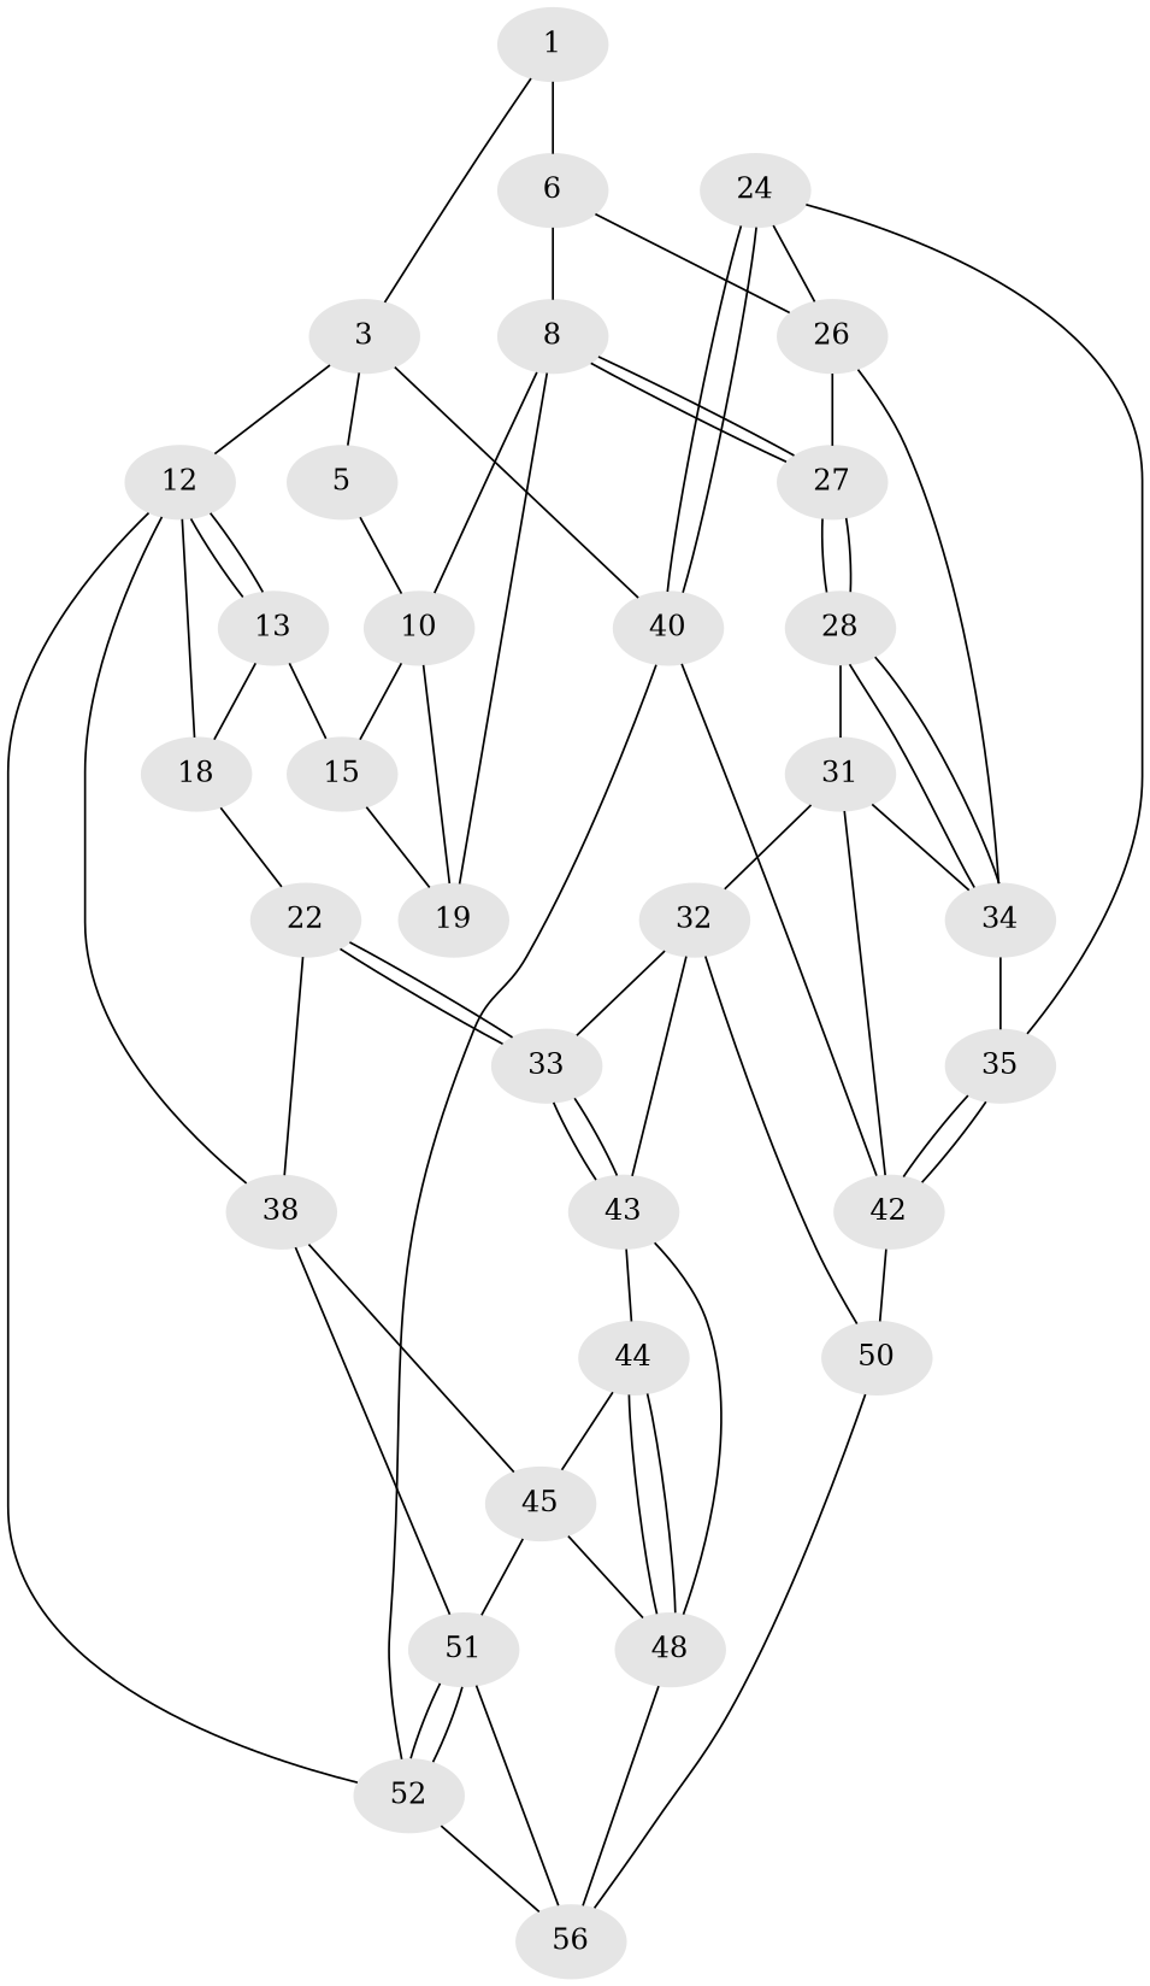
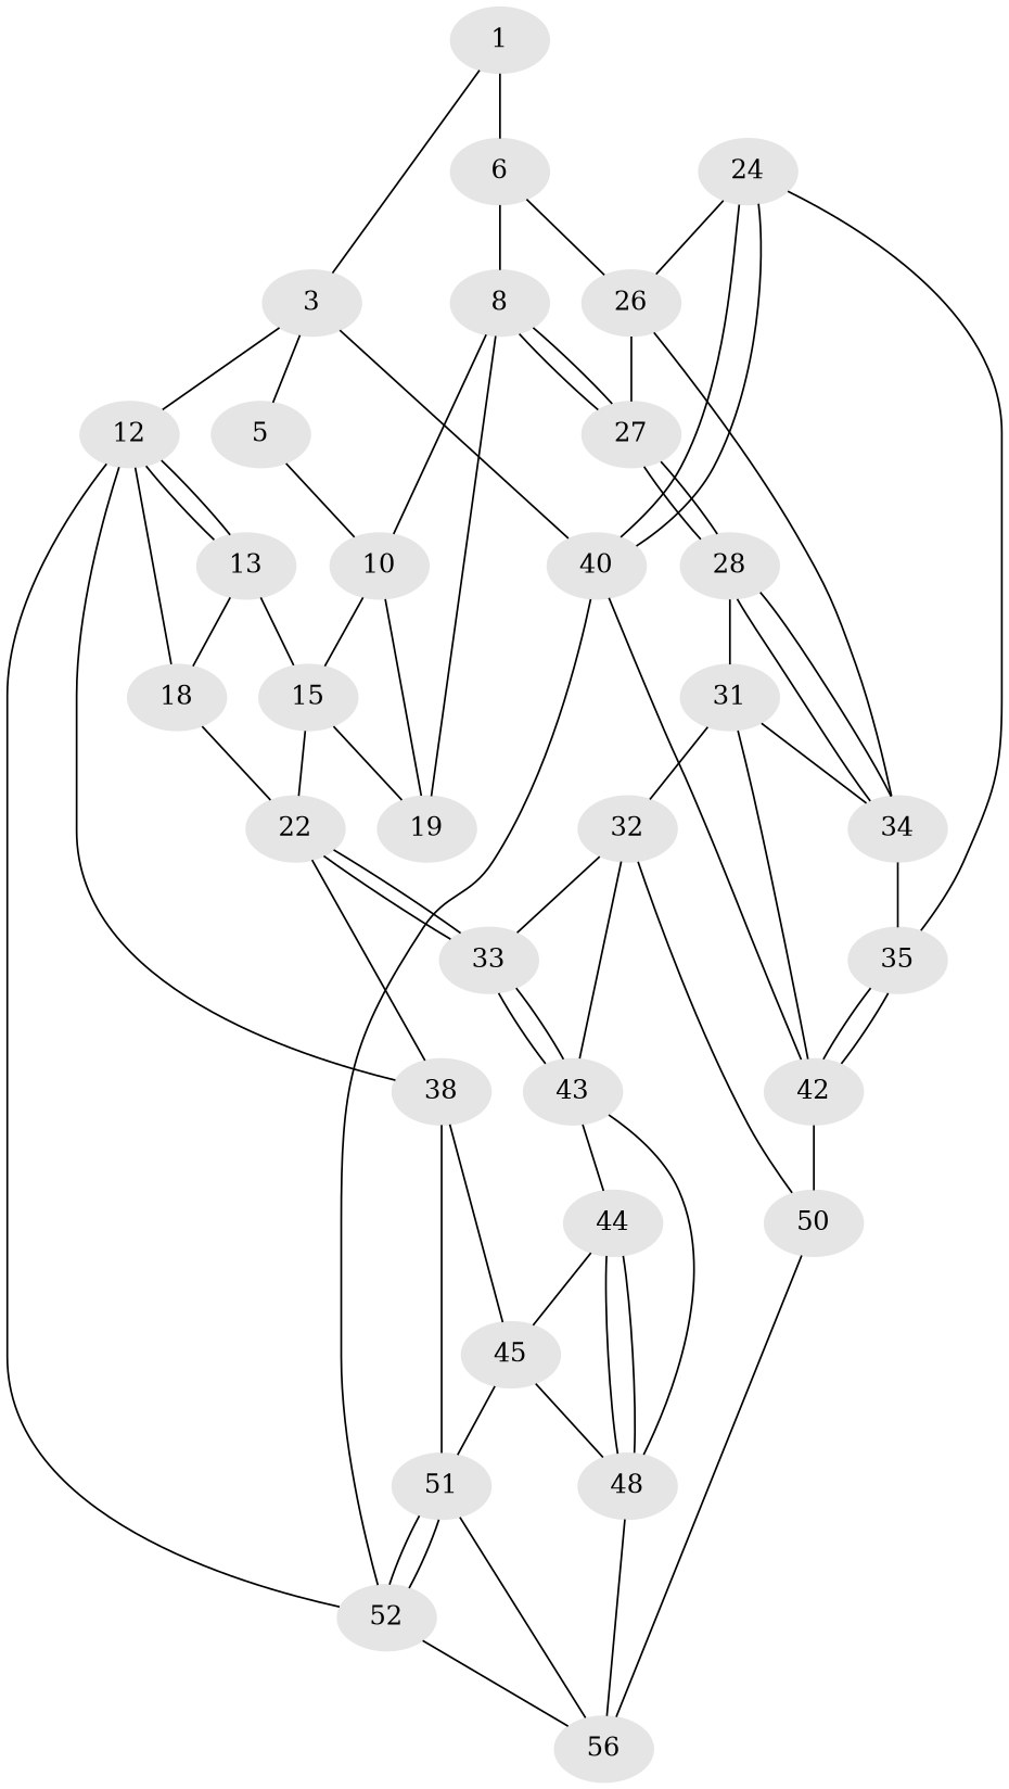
  graph {
    node [color=gray90 style=filled]
    1 [super="+2"]
    3 [super="+4"]
    6 [super="+7"]
    5 [super="+11"]
    12 [super="+17"]
    40 [super="+41"]
    8 [super="+9"]
    26 [super="+30"]
    10 [super="+14"]
    13 [super="+16"]
    18
    38 [super="+39"]
    52 [super="+58"]
    24 [super="+25"]
    35
    42 [super="+49"]
    19 [super="+20"]
    15 [super="+21"]
    27
    34 [super="+36"]
    28 [super="+29"]
    22 [super="+23"]
    45 [super="+54"]
    51 [super="+55"]
    56 [super="+57"]
    33
    31 [super="+37"]
    43 [super="+47"]
    32 [super="+46"]
    50
    44
    48 [super="+53"]
    1 -- 3
    1 -- 6 [weight=2]
    3 -- 5
    3 -- 12
    3 -- 40
    6 -- 8
    6 -- 26
    5 -- 10
    12 -- 13
    12 -- 13
    12 -- 18
    12 -- 38
    12 -- 52
    40 -- 52 [weight=2]
    40 -- 42
    8 -- 10
    8 -- 19
    8 -- 27
    8 -- 27
    26 -- 27
    26 -- 34
    10 -- 19
    10 -- 15
    13 -- 18
    13 -- 15
    18 -- 22
    38 -- 45
    38 -- 51
    52 -- 56
    24 -- 40
    24 -- 40
    24 -- 26
    24 -- 35
    35 -- 42
    35 -- 42
    42 -- 50
    15 -- 19
+   15 -- 22
    27 -- 28
    27 -- 28
    34 -- 35
    28 -- 34
    28 -- 34
    28 -- 31
    22 -- 38
    22 -- 33
    22 -- 33
    45 -- 51
    45 -- 48
    51 -- 52
    51 -- 52
    51 -- 56
    33 -- 43
    33 -- 43
    31 -- 42
    31 -- 34
    31 -- 32
    43 -- 44
    43 -- 48
    32 -- 33
    32 -- 43
    32 -- 50
    50 -- 56
    44 -- 45
    44 -- 48
    44 -- 48
    48 -- 56
  }
